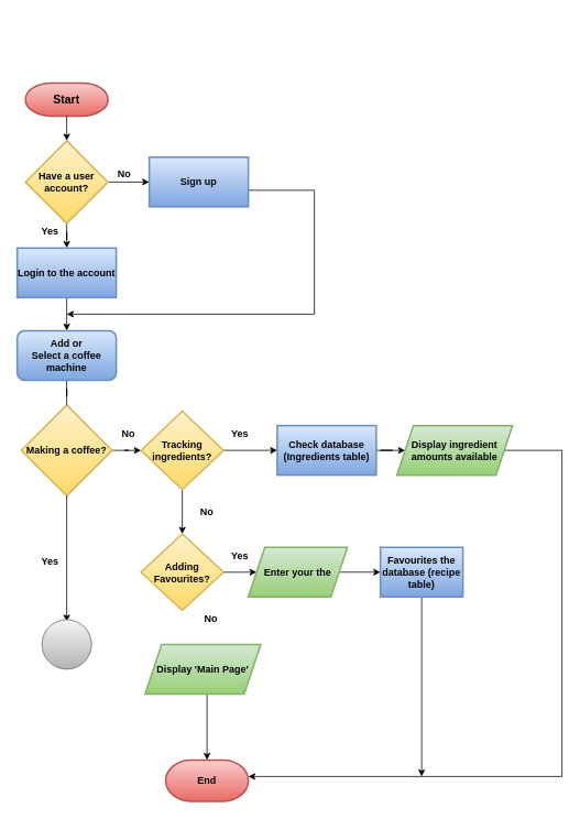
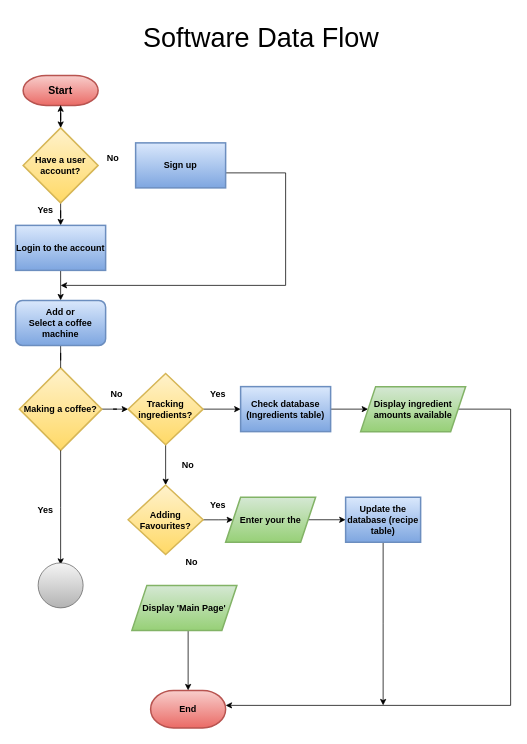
  <mxCell id="0" />
  <mxCell id="1" parent="0" />
  <mxCell id="2" value="&lt;font style=&quot;font-size: 14px&quot;&gt;Start&lt;/font&gt;" style="strokeWidth=2;html=1;shape=mxgraph.flowchart.terminator;whiteSpace=wrap;gradientColor=#ea6b66;fillColor=#f8cecc;strokeColor=#b85450;fontStyle=1" parent="1" vertex="1"><mxGeometry x="30" y="100" width="100" height="40" as="geometry" /></mxCell>
  <mxCell id="3" value="" style="endArrow=classic;html=1;exitX=0.5;exitY=1;exitDx=0;exitDy=0;exitPerimeter=0;fontStyle=1" parent="1" source="2" edge="1"><mxGeometry width="50" height="50" relative="1" as="geometry"><mxPoint x="70" y="350" as="sourcePoint" /><mxPoint x="80" y="170" as="targetPoint" /></mxGeometry></mxCell>
  <mxCell id="4" value="" style="edgeStyle=orthogonalEdgeStyle;rounded=0;orthogonalLoop=1;jettySize=auto;html=1;fontStyle=1" parent="1" source="6" target="8" edge="1"><mxGeometry relative="1" as="geometry" /></mxCell>
- <mxCell id="5" value="" style="edgeStyle=orthogonalEdgeStyle;rounded=0;orthogonalLoop=1;jettySize=auto;html=1;fontStyle=1" parent="1" source="6" target="10" edge="1"><mxGeometry relative="1" as="geometry" /></mxCell>
+ <mxCell id="5" value="" style="edgeStyle=orthogonalEdgeStyle;rounded=0;orthogonalLoop=1;jettySize=auto;html=1;fontStyle=1;" parent="1" source="6" target="2" edge="1"><mxGeometry relative="1" as="geometry" /></mxCell>
  <mxCell id="6" value="Have a user account?" style="strokeWidth=2;html=1;shape=mxgraph.flowchart.decision;whiteSpace=wrap;gradientColor=#ffd966;fillColor=#fff2cc;strokeColor=#d6b656;fontStyle=1" parent="1" vertex="1"><mxGeometry x="30" y="170" width="100" height="100" as="geometry" /></mxCell>
  <mxCell id="7" value="" style="edgeStyle=orthogonalEdgeStyle;rounded=0;orthogonalLoop=1;jettySize=auto;html=1;fontStyle=1" parent="1" source="8" target="30" edge="1"><mxGeometry relative="1" as="geometry" /></mxCell>
  <mxCell id="8" value="Login to the account" style="whiteSpace=wrap;html=1;strokeWidth=2;gradientColor=#7ea6e0;fillColor=#dae8fc;strokeColor=#6c8ebf;fontStyle=1" parent="1" vertex="1"><mxGeometry x="20" y="300" width="120" height="60" as="geometry" /></mxCell>
  <mxCell id="9" value="" style="edgeStyle=orthogonalEdgeStyle;rounded=0;orthogonalLoop=1;jettySize=auto;html=1;fontStyle=1" parent="1" source="10" edge="1"><mxGeometry relative="1" as="geometry"><mxPoint x="80" y="380" as="targetPoint" /><Array as="points"><mxPoint x="380" y="230" /><mxPoint x="380" y="380" /><mxPoint x="80" y="380" /></Array></mxGeometry></mxCell>
  <mxCell id="10" value="Sign up" style="whiteSpace=wrap;html=1;strokeWidth=2;gradientColor=#7ea6e0;fillColor=#dae8fc;strokeColor=#6c8ebf;fontStyle=1" parent="1" vertex="1"><mxGeometry x="180" y="190" width="120" height="60" as="geometry" /></mxCell>
  <mxCell id="11" value="No" style="text;html=1;strokeColor=none;fillColor=none;align=center;verticalAlign=middle;whiteSpace=wrap;rounded=0;fontStyle=1" parent="1" vertex="1"><mxGeometry x="130" y="200" width="40" height="20" as="geometry" /></mxCell>
  <mxCell id="12" value="Yes" style="text;html=1;strokeColor=none;fillColor=none;align=center;verticalAlign=middle;whiteSpace=wrap;rounded=0;fontStyle=1" parent="1" vertex="1"><mxGeometry x="40" y="270" width="40" height="20" as="geometry" /></mxCell>
  <mxCell id="13" value="" style="edgeStyle=orthogonalEdgeStyle;rounded=0;orthogonalLoop=1;jettySize=auto;html=1;fontStyle=1" parent="1" source="14" target="17" edge="1"><mxGeometry relative="1" as="geometry" /></mxCell>
  <mxCell id="14" value="&lt;span&gt;Making a coffee?&lt;/span&gt;" style="rhombus;whiteSpace=wrap;html=1;strokeWidth=2;gradientColor=#ffd966;fillColor=#fff2cc;strokeColor=#d6b656;fontStyle=1" parent="1" vertex="1"><mxGeometry x="25" y="490" width="110" height="110" as="geometry" /></mxCell>
  <mxCell id="15" value="" style="edgeStyle=orthogonalEdgeStyle;rounded=0;orthogonalLoop=1;jettySize=auto;html=1;fontStyle=1" parent="1" source="17" target="23" edge="1"><mxGeometry relative="1" as="geometry" /></mxCell>
  <mxCell id="16" value="" style="edgeStyle=orthogonalEdgeStyle;rounded=0;orthogonalLoop=1;jettySize=auto;html=1;fontStyle=1" parent="1" source="17" target="33" edge="1"><mxGeometry relative="1" as="geometry" /></mxCell>
  <mxCell id="17" value="Tracking ingredients?" style="rhombus;whiteSpace=wrap;html=1;strokeWidth=2;gradientColor=#ffd966;fillColor=#fff2cc;strokeColor=#d6b656;fontStyle=1" parent="1" vertex="1"><mxGeometry x="170" y="497.5" width="100" height="95" as="geometry" /></mxCell>
  <mxCell id="18" value="No" style="text;html=1;strokeColor=none;fillColor=none;align=center;verticalAlign=middle;whiteSpace=wrap;rounded=0;fontStyle=1" parent="1" vertex="1"><mxGeometry x="135" y="515" width="40" height="20" as="geometry" /></mxCell>
  <mxCell id="19" value="" style="edgeStyle=orthogonalEdgeStyle;rounded=0;orthogonalLoop=1;jettySize=auto;html=1;exitX=0.5;exitY=1;exitDx=0;exitDy=0;fontStyle=1" parent="1" source="14" edge="1"><mxGeometry relative="1" as="geometry"><mxPoint x="80" y="830" as="sourcePoint" /><mxPoint x="80" y="752.5" as="targetPoint" /></mxGeometry></mxCell>
  <mxCell id="20" value="Yes" style="text;html=1;strokeColor=none;fillColor=none;align=center;verticalAlign=middle;whiteSpace=wrap;rounded=0;fontStyle=1" parent="1" vertex="1"><mxGeometry x="40" y="670" width="40" height="20" as="geometry" /></mxCell>
  <mxCell id="21" value="End" style="strokeWidth=2;html=1;shape=mxgraph.flowchart.terminator;whiteSpace=wrap;gradientColor=#ea6b66;fillColor=#f8cecc;strokeColor=#b85450;fontStyle=1" parent="1" vertex="1"><mxGeometry x="200" y="920" width="100" height="50" as="geometry" /></mxCell>
  <mxCell id="22" value="" style="edgeStyle=orthogonalEdgeStyle;rounded=0;orthogonalLoop=1;jettySize=auto;html=1;fontStyle=1" parent="1" source="23" target="28" edge="1"><mxGeometry relative="1" as="geometry" /></mxCell>
- <mxCell id="23" value="Check database (Ingredients table)" style="whiteSpace=wrap;html=1;strokeWidth=2;gradientColor=#7ea6e0;fillColor=#dae8fc;strokeColor=#6c8ebf;fontStyle=1" parent="1" vertex="1"><mxGeometry x="335" y="515" width="120" height="60" as="geometry" /></mxCell>
+ <mxCell id="23" value="Check database (Ingredients table)" style="whiteSpace=wrap;html=1;strokeWidth=2;gradientColor=#7ea6e0;fillColor=#dae8fc;strokeColor=#6c8ebf;fontStyle=1" parent="1" vertex="1"><mxGeometry x="320" y="515" width="120" height="60" as="geometry" /></mxCell>
  <mxCell id="24" value="Yes" style="text;html=1;strokeColor=none;fillColor=none;align=center;verticalAlign=middle;whiteSpace=wrap;rounded=0;fontStyle=1" parent="1" vertex="1"><mxGeometry x="270" y="515" width="40" height="20" as="geometry" /></mxCell>
  <mxCell id="25" value="" style="edgeStyle=orthogonalEdgeStyle;rounded=0;orthogonalLoop=1;jettySize=auto;html=1;exitX=0.5;exitY=1;exitDx=0;exitDy=0;fontStyle=1" edge="1" parent="1" source="26" target="21"><mxGeometry relative="1" as="geometry"><Array as="points"><mxPoint x="250" y="840" /></Array></mxGeometry></mxCell>
  <mxCell id="26" value="Display 'Main Page'" style="shape=parallelogram;perimeter=parallelogramPerimeter;whiteSpace=wrap;html=1;fixedSize=1;strokeWidth=2;gradientColor=#97d077;fillColor=#d5e8d4;strokeColor=#82b366;fontStyle=1" parent="1" vertex="1"><mxGeometry x="175" y="780" width="140" height="60" as="geometry" /></mxCell>
  <mxCell id="27" value="" style="edgeStyle=orthogonalEdgeStyle;rounded=0;orthogonalLoop=1;jettySize=auto;html=1;fontStyle=1" edge="1" parent="1" source="28"><mxGeometry relative="1" as="geometry"><mxPoint x="300" y="940" as="targetPoint" /><Array as="points"><mxPoint x="680" y="545" /><mxPoint x="680" y="940" /></Array></mxGeometry></mxCell>
  <mxCell id="28" value="Display ingredient amounts available" style="shape=parallelogram;perimeter=parallelogramPerimeter;whiteSpace=wrap;html=1;fixedSize=1;strokeWidth=2;gradientColor=#97d077;fillColor=#d5e8d4;strokeColor=#82b366;fontStyle=1" parent="1" vertex="1"><mxGeometry x="480" y="515" width="140" height="60" as="geometry" /></mxCell>
  <mxCell id="29" value="" style="edgeStyle=orthogonalEdgeStyle;rounded=0;orthogonalLoop=1;jettySize=auto;html=1;fontStyle=1;endArrow=none;" parent="1" source="30" target="14" edge="1"><mxGeometry relative="1" as="geometry" /></mxCell>
  <mxCell id="30" value="&lt;div&gt;Add or &lt;br&gt;&lt;/div&gt;&lt;div&gt;Select a coffee machine&lt;br&gt;&lt;/div&gt;" style="whiteSpace=wrap;html=1;strokeWidth=2;gradientColor=#7ea6e0;fillColor=#dae8fc;strokeColor=#6c8ebf;fontStyle=1;rounded=1;" parent="1" vertex="1"><mxGeometry x="20" y="400" width="120" height="60" as="geometry" /></mxCell>
  <mxCell id="31" value="No" style="text;html=1;strokeColor=none;fillColor=none;align=center;verticalAlign=middle;whiteSpace=wrap;rounded=0;fontStyle=1" parent="1" vertex="1"><mxGeometry x="230" y="610" width="40" height="20" as="geometry" /></mxCell>
  <mxCell id="32" value="" style="edgeStyle=orthogonalEdgeStyle;rounded=0;orthogonalLoop=1;jettySize=auto;html=1;fontStyle=1" parent="1" source="33" target="35" edge="1"><mxGeometry relative="1" as="geometry" /></mxCell>
  <mxCell id="33" value="Adding Favourites?" style="rhombus;whiteSpace=wrap;html=1;strokeWidth=2;gradientColor=#ffd966;fillColor=#fff2cc;strokeColor=#d6b656;fontStyle=1" parent="1" vertex="1"><mxGeometry x="170" y="646.25" width="100" height="92.5" as="geometry" /></mxCell>
  <mxCell id="34" value="" style="edgeStyle=orthogonalEdgeStyle;rounded=0;orthogonalLoop=1;jettySize=auto;html=1;fontStyle=1" parent="1" source="35" target="37" edge="1"><mxGeometry relative="1" as="geometry" /></mxCell>
  <mxCell id="35" value="Enter your the" style="shape=parallelogram;perimeter=parallelogramPerimeter;whiteSpace=wrap;html=1;fixedSize=1;strokeWidth=2;gradientColor=#97d077;fillColor=#d5e8d4;strokeColor=#82b366;fontStyle=1" parent="1" vertex="1"><mxGeometry x="300" y="662.5" width="120" height="60" as="geometry" /></mxCell>
  <mxCell id="36" value="" style="edgeStyle=orthogonalEdgeStyle;rounded=0;orthogonalLoop=1;jettySize=auto;html=1;fontStyle=1" edge="1" parent="1" source="37"><mxGeometry relative="1" as="geometry"><mxPoint x="510" y="940" as="targetPoint" /></mxGeometry></mxCell>
- <mxCell id="37" value="Favourites the database (recipe table)" style="whiteSpace=wrap;html=1;strokeWidth=2;gradientColor=#7ea6e0;fillColor=#dae8fc;strokeColor=#6c8ebf;fontStyle=1" parent="1" vertex="1"><mxGeometry x="460" y="662.5" width="100" height="60" as="geometry" /></mxCell>
+ <mxCell id="37" value="Update the database (recipe table)" style="whiteSpace=wrap;html=1;strokeWidth=2;gradientColor=#7ea6e0;fillColor=#dae8fc;strokeColor=#6c8ebf;fontStyle=1" parent="1" vertex="1"><mxGeometry x="460" y="662.5" width="100" height="60" as="geometry" /></mxCell>
  <mxCell id="38" value="Yes" style="text;html=1;strokeColor=none;fillColor=none;align=center;verticalAlign=middle;whiteSpace=wrap;rounded=0;fontStyle=1" parent="1" vertex="1"><mxGeometry x="270" y="662.5" width="40" height="20" as="geometry" /></mxCell>
  <mxCell id="39" value="No" style="text;html=1;strokeColor=none;fillColor=none;align=center;verticalAlign=middle;whiteSpace=wrap;rounded=0;fontStyle=1" parent="1" vertex="1"><mxGeometry x="235" y="738.75" width="40" height="20" as="geometry" /></mxCell>
  <mxCell id="40" value="" style="verticalLabelPosition=bottom;verticalAlign=top;html=1;shape=mxgraph.flowchart.on-page_reference;fillColor=#f5f5f5;strokeColor=#666666;gradientColor=#b3b3b3;fontStyle=1" vertex="1" parent="1"><mxGeometry x="50" y="750" width="60" height="60" as="geometry" /></mxCell>
+ <mxCell id="41" value="&lt;font style=&quot;font-size: 36px&quot;&gt;Software Data Flow&amp;nbsp;&lt;/font&gt;" style="text;html=1;strokeColor=none;fillColor=none;align=center;verticalAlign=middle;whiteSpace=wrap;rounded=0;" vertex="1" parent="1"><mxGeometry x="180" y="20" width="345" height="60" as="geometry" /></mxCell>
